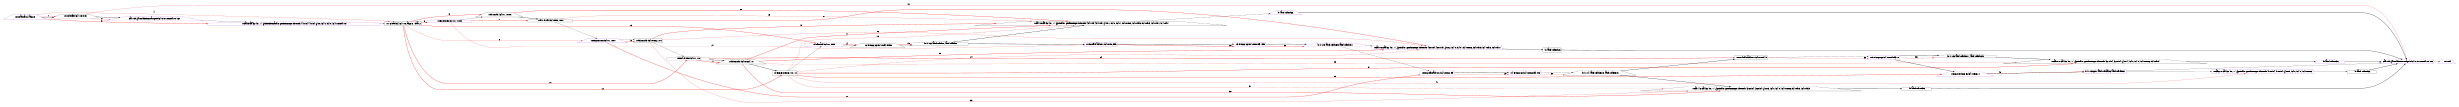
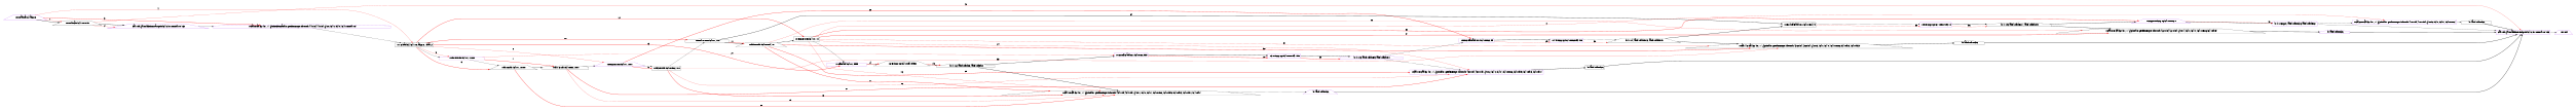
  digraph {
    rankdir=LR
    node [color=purple shape=trapezium]
    edge [style=bold]
    n1 [label="  %x = alloca i64, align 8"]
    n2 [color=black label="  %0 = bitcast i64* %x to i8*"]
    n3 [label="  %call = call i32 (i8*, ...) @__isoc99_scanf(i8* getelementptr inbounds ([4 x i8], [4 x i8]* @.str, i64 0, i64 0), i64* nonnull %x)" shape=house]
    n4 [color=black label="  %1 = load i64, i64* %x, align 8, !tbaa !2" shape=note]
    n5 [label="  call void @llvm.lifetime.start.p0i8(i64 8, i8* nonnull %0) #3"]
    n6 [label="  call void @llvm.lifetime.end.p0i8(i64 8, i8* nonnull %0) #3" shape=note]
    n7 [label="  %rem = srem i64 %1, 10000" shape=house]
    n8 [color=black label="  %div = sdiv i64 %1, 10000"]
    n9 [label="  %rem2 = srem i64 %1, 1000"]
    n10 [color=black label="  %rem4 = srem i64 %1, 100" shape=house]
    n11 [color=black label="  %rem6 = srem i64 %1, 10" shape=note]
    n12 [label="  %.off = add i64 %1, 9999" shape=house]
    n13 [label="  ret void"]
    n14 [color=black label="  %div1 = sdiv i64 %rem, 1000" shape=house]
    n15 [label="  %rem.off = add nsw i64 %rem, 999" shape=note]
    n16 [color=black label="  %call7 = call i32 (i8*, ...) @printf(i8* getelementptr inbounds ([34 x i8], [34 x i8]* @.str.1, i64 0, i64 0), i64 %rem6, i64 %div5, i64 %div3, i64 %div1, i64 %div)"]
    n17 [color=black label="  %div3 = sdiv i64 %rem2, 100" shape=note]
    n18 [label="  %rem2.off = add nsw i64 %rem2, 99" shape=note]
    n19 [color=black label="  %div5 = sdiv i64 %rem4, 10"]
    n20 [color=black label="  %rem4.off = add nsw i64 %rem4, 9" shape=note]
    n21 [label="  %call10 = call i32 (i8*, ...) @printf(i8* getelementptr inbounds ([30 x i8], [30 x i8]* @.str.2, i64 0, i64 0), i64 %rem6, i64 %div5, i64 %div3, i64 %div1)" shape=note]
    n22 [color=black label="  %call14 = call i32 (i8*, ...) @printf(i8* getelementptr inbounds ([26 x i8], [26 x i8]* @.str.3, i64 0, i64 0), i64 %rem6, i64 %div5, i64 %div3)"]
    n23 [color=black label="  %call18 = call i32 (i8*, ...) @printf(i8* getelementptr inbounds ([22 x i8], [22 x i8]* @.str.4, i64 0, i64 0), i64 %rem6, i64 %div5)"]
    n24 [label="  %cmp20 = icmp eq i64 %rem6, 0"]
    n25 [label="  %call22 = call i32 (i8*, ...) @printf(i8* getelementptr inbounds ([18 x i8], [18 x i8]* @.str.5, i64 0, i64 0), i64 %rem6)" shape=note]
    n26 [color=black label="  %2 = icmp ugt i64 %.off, 19998"]
    n27 [label="  %3 = icmp ugt i64 %rem.off, 1998" shape=note]
    n28 [label="  br label %if.end26"]
    n29 [color=black label="  br label %if.end26" shape=note]
    n30 [label="  %4 = icmp ugt i64 %rem2.off, 198" shape=note]
    n31 [color=black label="  br label %if.end26" shape=house]
    n32 [label="  %5 = icmp ugt i64 %rem4.off, 18" shape=note]
    n33 [label="  br label %if.end26" shape=house]
-   n34 [label="br i1 %cmp20, label %if.call26, label %if.then21" shape=note]
+   n34 [label="  br i1 %cmp20, label %if.end26, label %if.then21" shape=note]
    n35 [color=black label="  br label %if.end26" shape=house]
    n36 [color=black label="  br i1 %2, label %if.then, label %if.else" shape=house]
    n37 [label="  br i1 %3, label %if.then9, label %if.else11" shape=house]
    n38 [color=black label="  br i1 %4, label %if.then13, label %if.else15"]
    n39 [color=black label="  br i1 %5, label %if.then17, label %if.else19" shape=house]
    n1 -> n2
    n1 -> n2 [color=red label=1 style=solid]
    n1 -> n3 [color=red label=3]
    n1 -> n4 [color=red label=4 style=solid]
    n2 -> n5
    n2 -> n5 [color=red label=2 style=solid]
    n2 -> n6 [color=red label=42 style=solid]
    n3 -> n4 [style=solid]
    n4 -> n7 [style=solid]
    n4 -> n7 [color=red label=5 style=solid]
    n4 -> n8 [color=red label=6]
    n4 -> n9 [color=red label=8 style=solid]
    n4 -> n10 [color=red label=10]
    n4 -> n11 [color=red label=12]
    n4 -> n12 [color=red label=13]
    n5 -> n3 [style=solid]
    n6 -> n13 [style=solid]
    n7 -> n8 [style=solid]
    n7 -> n14 [color=red label=7]
    n7 -> n15 [color=red label=21 style=solid]
    n8 -> n14
    n8 -> n16 [color=red label=20]
    n9 -> n17 [style=solid]
    n9 -> n17 [color=red label=9]
    n9 -> n18 [color=red label=28]
    n10 -> n19
    n10 -> n19 [color=red label=11]
-   n10 -> n20 [color=red label=34]
+   n10 -> n20 [color=black label=34]
    n11 -> n12 [style=solid]
    n11 -> n16 [color=red label=16 style=solid]
    n11 -> n21 [color=red label=24 style=solid]
    n11 -> n22 [color=red label=31 style=solid]
    n11 -> n23 [color=red label=37]
    n11 -> n24 [color=red label=39]
    n11 -> n25 [color=red label=41 style=solid]
    n12 -> n26 [style=solid]
    n12 -> n26 [color=red label=14]
    n14 -> n9 [style=solid]
    n14 -> n16 [color=red label=19 style=solid]
    n14 -> n21 [color=red label=27]
    n15 -> n27
    n15 -> n27 [color=red label=22]
    n16 -> n28 [style=solid]
    n17 -> n10 [style=solid]
    n17 -> n16 [color=red label=18]
    n17 -> n21 [color=red label=26 style=solid]
    n17 -> n22 [color=red label=33 style=solid]
    n18 -> n30
    n18 -> n30 [color=red label=29 style=solid]
    n19 -> n11
    n19 -> n16 [color=red label=17]
    n19 -> n21 [color=red label=25]
    n19 -> n22 [color=red label=32]
    n19 -> n23 [color=red label=38 style=solid]
    n20 -> n32 [style=solid]
    n20 -> n32 [color=red label=35 style=solid]
    n21 -> n29
    n22 -> n31
    n23 -> n33
    n24 -> n34
    n24 -> n34 [color=red label=40 style=solid]
    n25 -> n35 [style=solid]
    n26 -> n36 [style=solid]
    n26 -> n36 [color=red label=15]
    n27 -> n37
    n27 -> n37 [color=red label=23]
    n28 -> n6
    n29 -> n6
    n30 -> n38 [style=solid]
    n30 -> n38 [color=red label=30 style=solid]
    n31 -> n6
    n32 -> n39
    n32 -> n39 [color=red label=36 style=solid]
    n33 -> n6
    n34 -> n6 [style=solid]
    n34 -> n25 [style=solid]
    n35 -> n6
    n36 -> n15
    n36 -> n16
    n37 -> n18 [style=solid]
    n37 -> n21 [style=solid]
    n38 -> n20
    n38 -> n22
    n39 -> n23
-   n32 -> n24
+   n39 -> n24
  }
